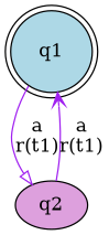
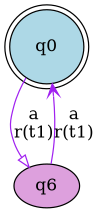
  digraph {
    node [style=filled color=black]
    edge [color=purple]
-   n1 [label=q1 shape=doublecircle fillcolor=lightblue]
-   n2 [label=q2 fillcolor=plum]
+   n1 [label=q0 shape=doublecircle fillcolor=lightblue]
+   n2 [label=q6 fillcolor=plum]
    n1 -> n2 [label="a\nr(t1)\n" arrowhead=onormal]
    n2 -> n1 [label="a\nr(t1)\n" arrowhead=vee]
  }
